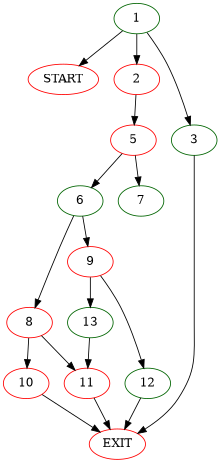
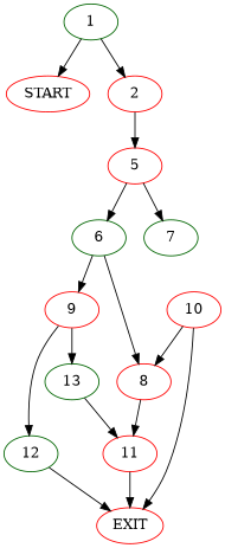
  digraph {
    node [color=red]
    n1 [label=START]
    1 [color=darkgreen]
    2
-   3 [color=darkgreen]
    n5 [label=EXIT]
    5
    6 [color=darkgreen]
    7 [color=darkgreen]
    8
    9
    10
    11
    12 [color=darkgreen]
    13 [color=darkgreen]
    1 -> n1
    1 -> 2
-   1 -> 3
    2 -> 5
-   3 -> n5
    5 -> 6
    5 -> 7
    6 -> 8
    6 -> 9
-   8 -> 10
+   10 -> 8
    8 -> 11
    9 -> 12
    9 -> 13
    10 -> n5
    11 -> n5
    12 -> n5
    13 -> 11
  }
